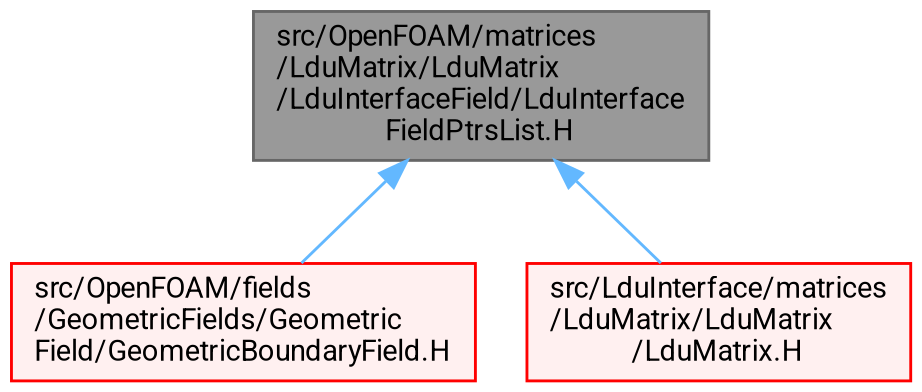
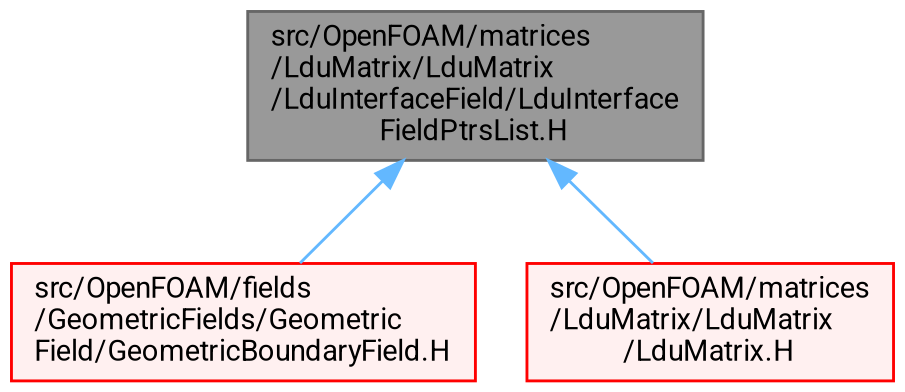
  digraph {
    fontname=Roboto
    node [color=red fillcolor="#FFF0F0" fontname=Roboto fontsize=10 shape=box style=filled]
    edge [color=steelblue1 dir=back fontname=Roboto fontsize=10 labelfontname=Helvetica labelfontsize=10 style=solid]
    n1 [color=gray40 fillcolor=grey60 fontcolor=black height=0.2 label="src/OpenFOAM/matrices\l/LduMatrix/LduMatrix\l/LduInterfaceField/LduInterface\lFieldPtrsList.H" width=0.4]
    n2 [height=0.2 label="src/OpenFOAM/fields\l/GeometricFields/Geometric\lField/GeometricBoundaryField.H" width=0.4]
-   n3 [height=0.2 label="src/LduInterface/matrices\l/LduMatrix/LduMatrix\l/LduMatrix.H" width=0.4]
+   n3 [height=0.2 label="src/OpenFOAM/matrices\l/LduMatrix/LduMatrix\l/LduMatrix.H" width=0.4]
    n1 -> n2
    n1 -> n3
  }
